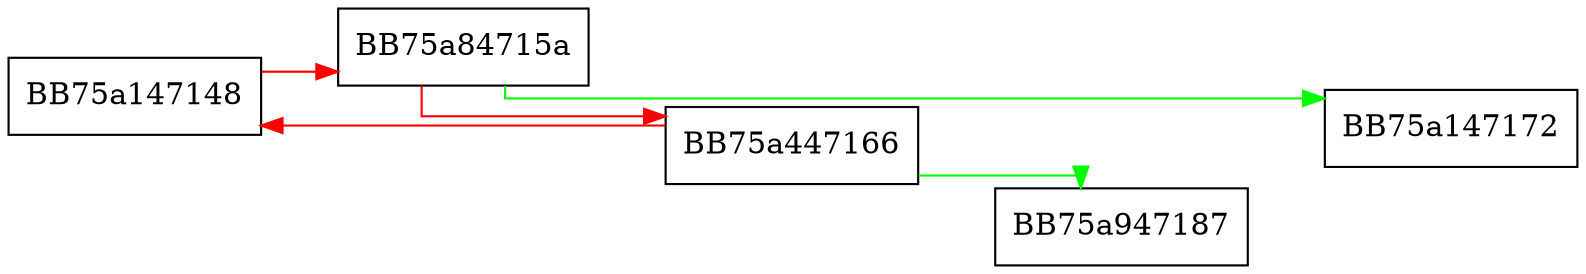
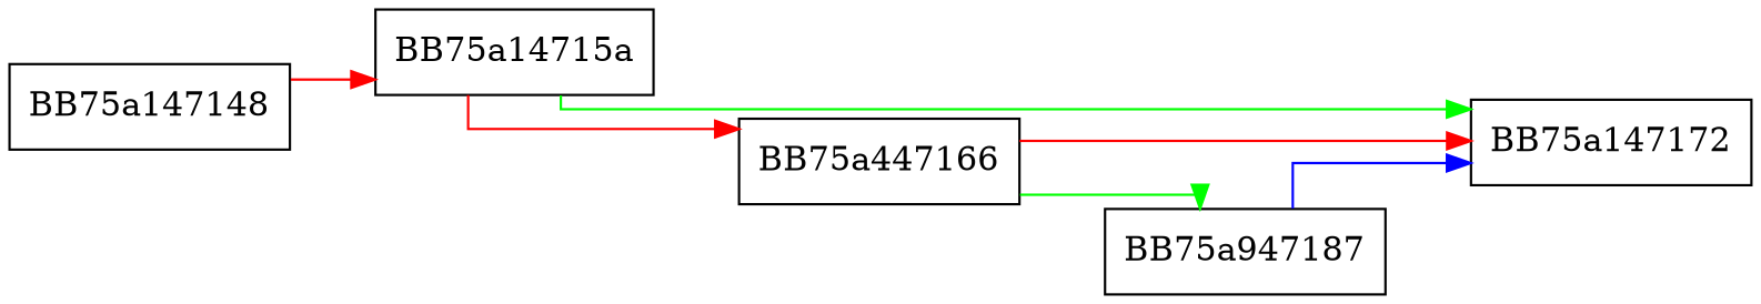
  digraph {
    rankdir=LR
    splines=ortho
    node [shape=box]
    edge [color=red]
    BB75a147148
-   BB75a14715a [label=BB75a84715a]
+   BB75a14715a
    BB75a147172
    n4 [label=BB75a447166]
    n5 [label=BB75a947187]
    BB75a147148 -> BB75a14715a
    BB75a14715a -> BB75a147172 [color=green]
    BB75a14715a -> n4
-   n4 -> BB75a147148
+   n4 -> BB75a147172
    n4 -> n5 [color=green]
+   n5 -> BB75a147172 [color=blue]
  }
